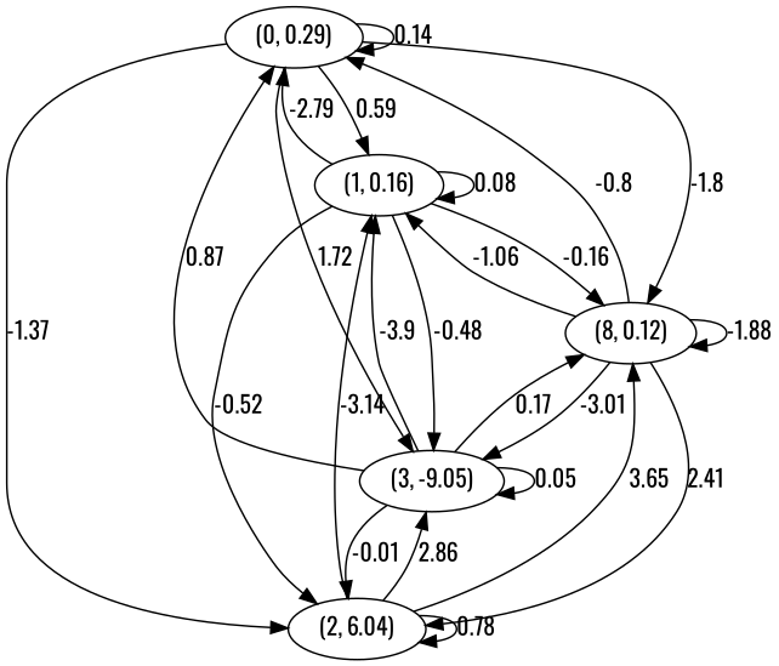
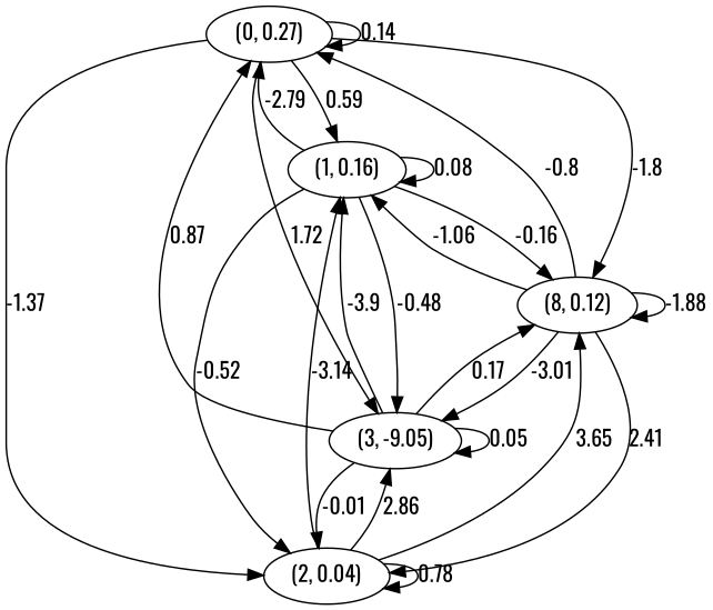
  digraph {
    fontname=Oswald
    node [fontname=Oswald]
    edge [fontname=Oswald]
-   n1 [label="(0, 0.29)"]
+   n1 [label="(0, 0.27)"]
    n2 [label="(1, 0.16)"]
-   n3 [label="(2, 6.04)"]
+   n3 [label="(2, 0.04)"]
    n4 [label="(3, -9.05)"]
    n5 [label="(8, 0.12)"]
    n1 -> n1 [label=0.14]
    n1 -> n2 [label=0.59]
    n1 -> n3 [label=-1.37]
    n1 -> n4 [label=1.72]
    n1 -> n5 [label=-1.8]
    n2 -> n1 [label=-2.79]
    n2 -> n2 [label=0.08]
    n2 -> n3 [label=-0.52]
    n2 -> n4 [label=-0.48]
    n2 -> n5 [label=-0.16]
    n3 -> n2 [label=-3.14]
    n3 -> n3 [label=0.78]
    n3 -> n4 [label=2.86]
    n3 -> n5 [label=3.65]
    n4 -> n1 [label=0.87]
    n4 -> n2 [label=-3.9]
    n4 -> n3 [label=-0.01]
    n4 -> n4 [label=0.05]
    n4 -> n5 [label=0.17]
    n5 -> n1 [label=-0.8]
    n5 -> n2 [label=-1.06]
    n5 -> n3 [label=2.41]
    n5 -> n4 [label=-3.01]
    n5 -> n5 [label=-1.88]
  }
